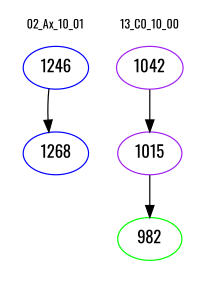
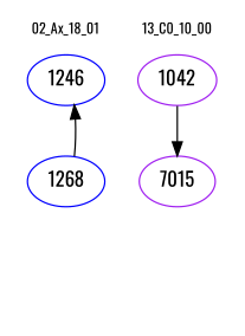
  digraph {
    fontname=Oswald
    node [color=blue fontname=Oswald]
    edge [color=black fontname=Oswald]
    n1 [label=1246]
    n2 [label=1268]
-   n3 [color=purple label=1015]
-   n4 [color=green label=982]
+   n3 [color=purple label=7015]
    n5 [color=purple label=1042]
    subgraph cluster_1 {
      color=white
      fontsize=10
-     label="02_Ax_10_01"
+     label="02_Ax_18_01"
      n1
      n2
    }
    subgraph cluster_2 {
      color=white
      fontsize=10
      label="13_C0_10_00"
      n3
-     n4
      n5
    }
-   n1 -> n2
-   n3 -> n4
+   n2 -> n1
    n5 -> n3
  }
